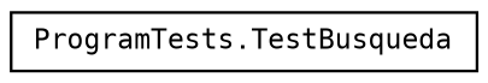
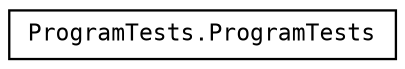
  digraph {
    rankdir=TB
    fontname="DejaVu Sans Mono"
-   n1 [color=black fillcolor=white fontname="DejaVu Sans Mono" fontsize=10 height=0.2 label="ProgramTests.TestBusqueda" shape=record style=filled width=0.4]
+   n1 [color=black fillcolor=white fontname="DejaVu Sans Mono" fontsize=10 height=0.2 label="ProgramTests.ProgramTests" shape=record style=filled width=0.4]
  }
